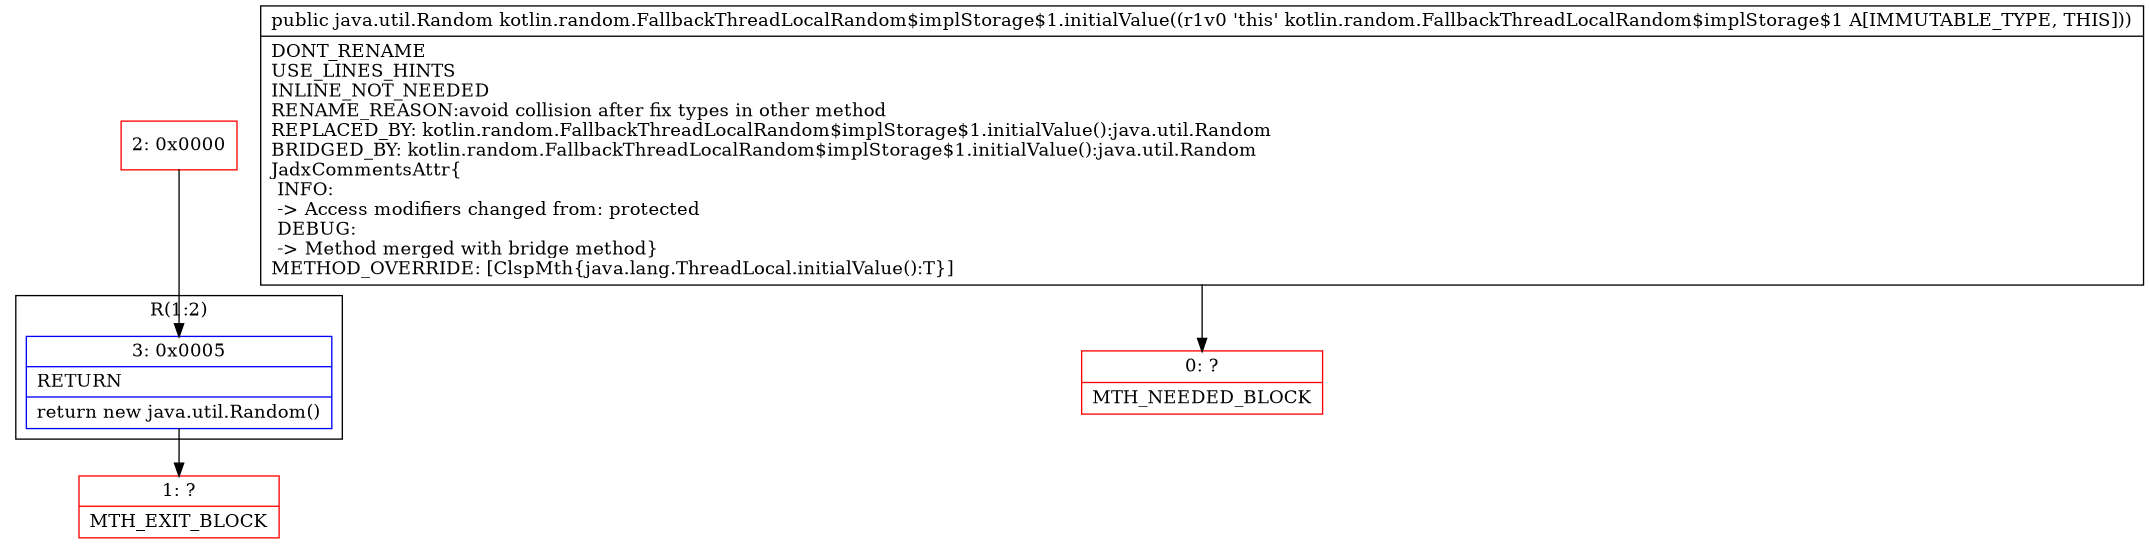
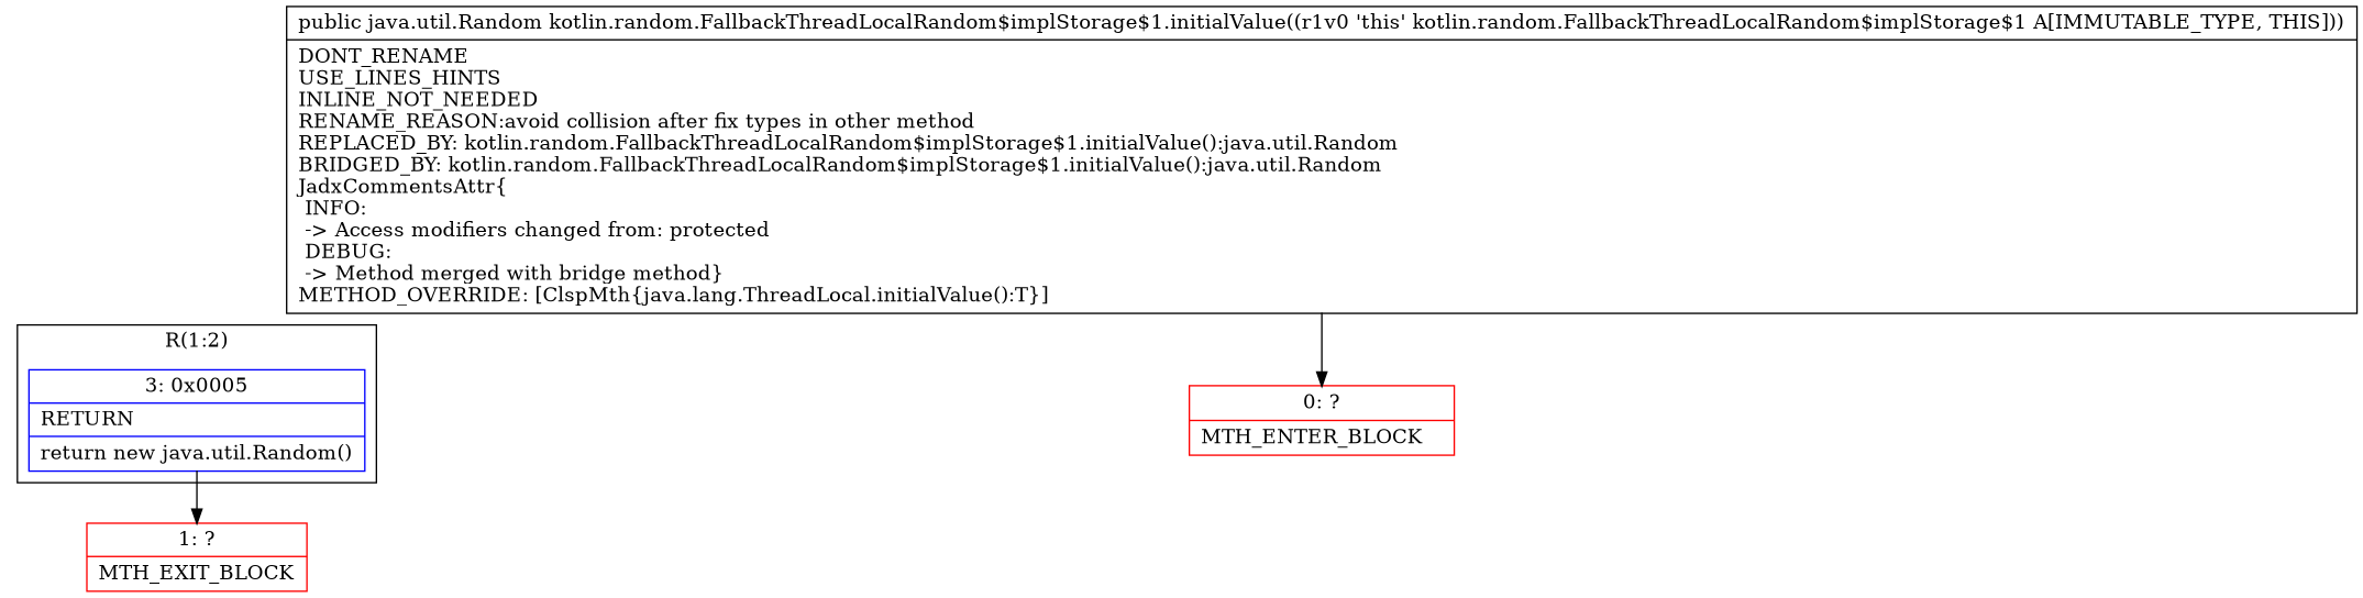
  digraph {
    node [color=red shape=record]
    n1 [color=blue label="{3\:\ 0x0005|RETURN\l|return new java.util.Random()\l}"]
    n2 [label="{1\:\ ?|MTH_EXIT_BLOCK\l}"]
-   n3 [label="{0\:\ ?|MTH_NEEDED_BLOCK\l}"]
-   n4 [label="{2\:\ 0x0000}"]
+   n3 [label="{0\:\ ?|MTH_ENTER_BLOCK\l}"]
    n5 [label="{public java.util.Random kotlin.random.FallbackThreadLocalRandom$implStorage$1.initialValue((r1v0 'this' kotlin.random.FallbackThreadLocalRandom$implStorage$1 A[IMMUTABLE_TYPE, THIS]))  | DONT_RENAME\lUSE_LINES_HINTS\lINLINE_NOT_NEEDED\lRENAME_REASON:avoid collision after fix types in other method\lREPLACED_BY: kotlin.random.FallbackThreadLocalRandom$implStorage$1.initialValue():java.util.Random\lBRIDGED_BY: kotlin.random.FallbackThreadLocalRandom$implStorage$1.initialValue():java.util.Random\lJadxCommentsAttr\{\l INFO: \l \-\> Access modifiers changed from: protected\l DEBUG: \l \-\> Method merged with bridge method\}\lMETHOD_OVERRIDE: [ClspMth\{java.lang.ThreadLocal.initialValue():T\}]\l}" color=""]
    subgraph cluster_1 {
      label="R(1:2)"
      n1
    }
    n1 -> n2
-   n4 -> n1
    n5 -> n3
  }
